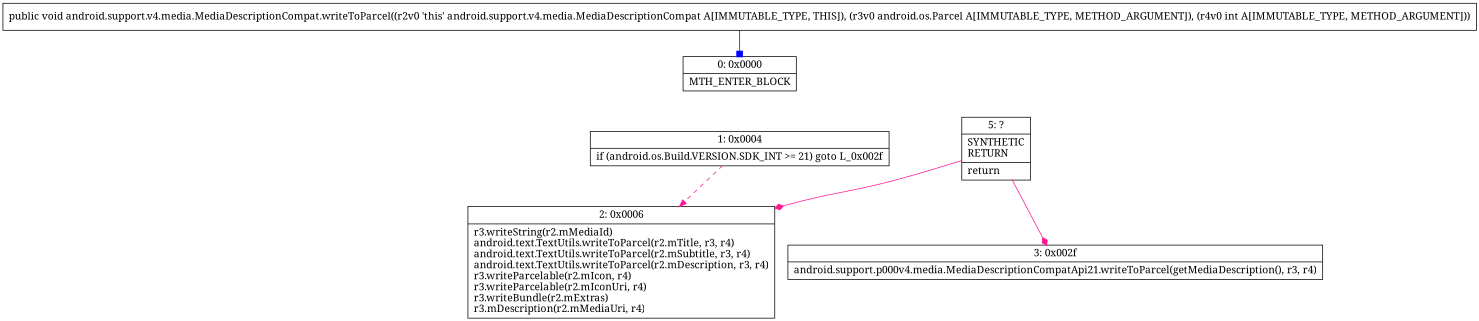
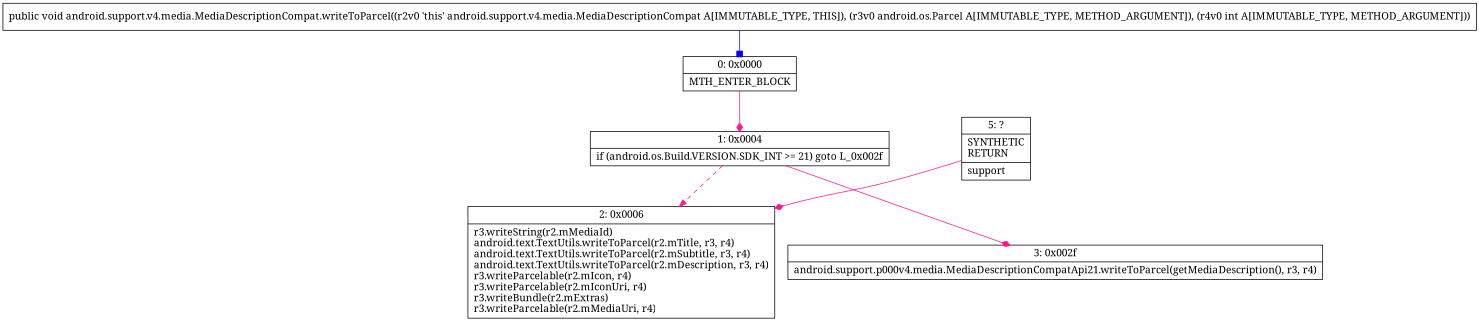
  digraph {
    fontname="Noto Serif"
    node [fontname="Noto Serif" shape=record]
    edge [arrowhead=diamond color=deeppink fontname="Noto Serif"]
    n1 [label="{0\:\ 0x0000|MTH_ENTER_BLOCK\l}"]
    n2 [label="{1\:\ 0x0004|if (android.os.Build.VERSION.SDK_INT \>= 21) goto L_0x002f\l}"]
-   n3 [label="{2\:\ 0x0006|r3.writeString(r2.mMediaId)\landroid.text.TextUtils.writeToParcel(r2.mTitle, r3, r4)\landroid.text.TextUtils.writeToParcel(r2.mSubtitle, r3, r4)\landroid.text.TextUtils.writeToParcel(r2.mDescription, r3, r4)\lr3.writeParcelable(r2.mIcon, r4)\lr3.writeParcelable(r2.mIconUri, r4)\lr3.writeBundle(r2.mExtras)\lr3.mDescription(r2.mMediaUri, r4)\l}"]
+   n3 [label="{2\:\ 0x0006|r3.writeString(r2.mMediaId)\landroid.text.TextUtils.writeToParcel(r2.mTitle, r3, r4)\landroid.text.TextUtils.writeToParcel(r2.mSubtitle, r3, r4)\landroid.text.TextUtils.writeToParcel(r2.mDescription, r3, r4)\lr3.writeParcelable(r2.mIcon, r4)\lr3.writeParcelable(r2.mIconUri, r4)\lr3.writeBundle(r2.mExtras)\lr3.writeParcelable(r2.mMediaUri, r4)\l}"]
    n4 [label="{3\:\ 0x002f|android.support.p000v4.media.MediaDescriptionCompatApi21.writeToParcel(getMediaDescription(), r3, r4)\l}"]
-   n5 [label="{5\:\ ?|SYNTHETIC\lRETURN\l|return\l}"]
+   n5 [label="{5\:\ ?|SYNTHETIC\lRETURN\l|support\l}"]
    n6 [label="{public void android.support.v4.media.MediaDescriptionCompat.writeToParcel((r2v0 'this' android.support.v4.media.MediaDescriptionCompat A[IMMUTABLE_TYPE, THIS]), (r3v0 android.os.Parcel A[IMMUTABLE_TYPE, METHOD_ARGUMENT]), (r4v0 int A[IMMUTABLE_TYPE, METHOD_ARGUMENT])) }"]
+   n1 -> n2
    n2 -> n3 [arrowhead=normal style=dashed]
-   n5 -> n4
+   n2 -> n4
    n5 -> n3
    n6 -> n1 [arrowhead=box color=blue]
  }
